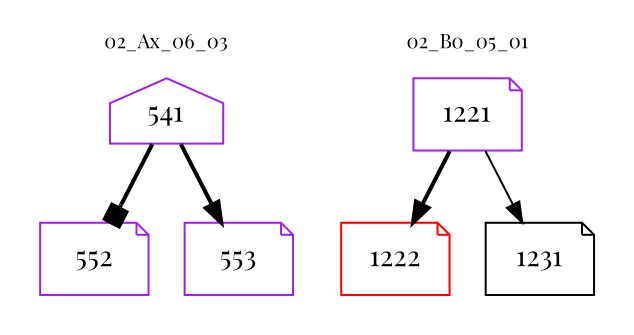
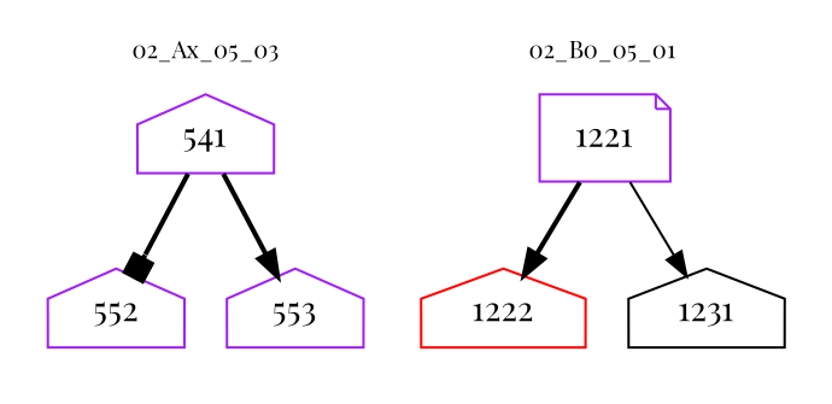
  digraph {
    fontname="Playfair Display"
    node [color=purple fontname="Playfair Display" shape=house]
    edge [arrowhead=normal color=black fontname="Playfair Display" style=bold]
    n1 [label=541]
-   n2 [label=552 shape=note]
-   n3 [label=553 shape=note]
+   n2 [label=552]
+   n3 [label=553]
    n4 [label=1221 shape=note]
-   n5 [color=red label=1222 shape=note]
-   n6 [color=black label=1231 shape=note]
+   n5 [color=red label=1222]
+   n6 [color=black label=1231]
    subgraph cluster_1 {
      color=white
      fontsize=10
-     label="02_Ax_06_03"
+     label="02_Ax_05_03"
      n1
      n2
      n3
    }
    subgraph cluster_2 {
      color=white
      fontsize=10
      label="02_B0_05_01"
      n4
      n5
      n6
    }
    n1 -> n2 [arrowhead=box]
    n1 -> n3
    n4 -> n5
    n4 -> n6 [style=solid]
  }
